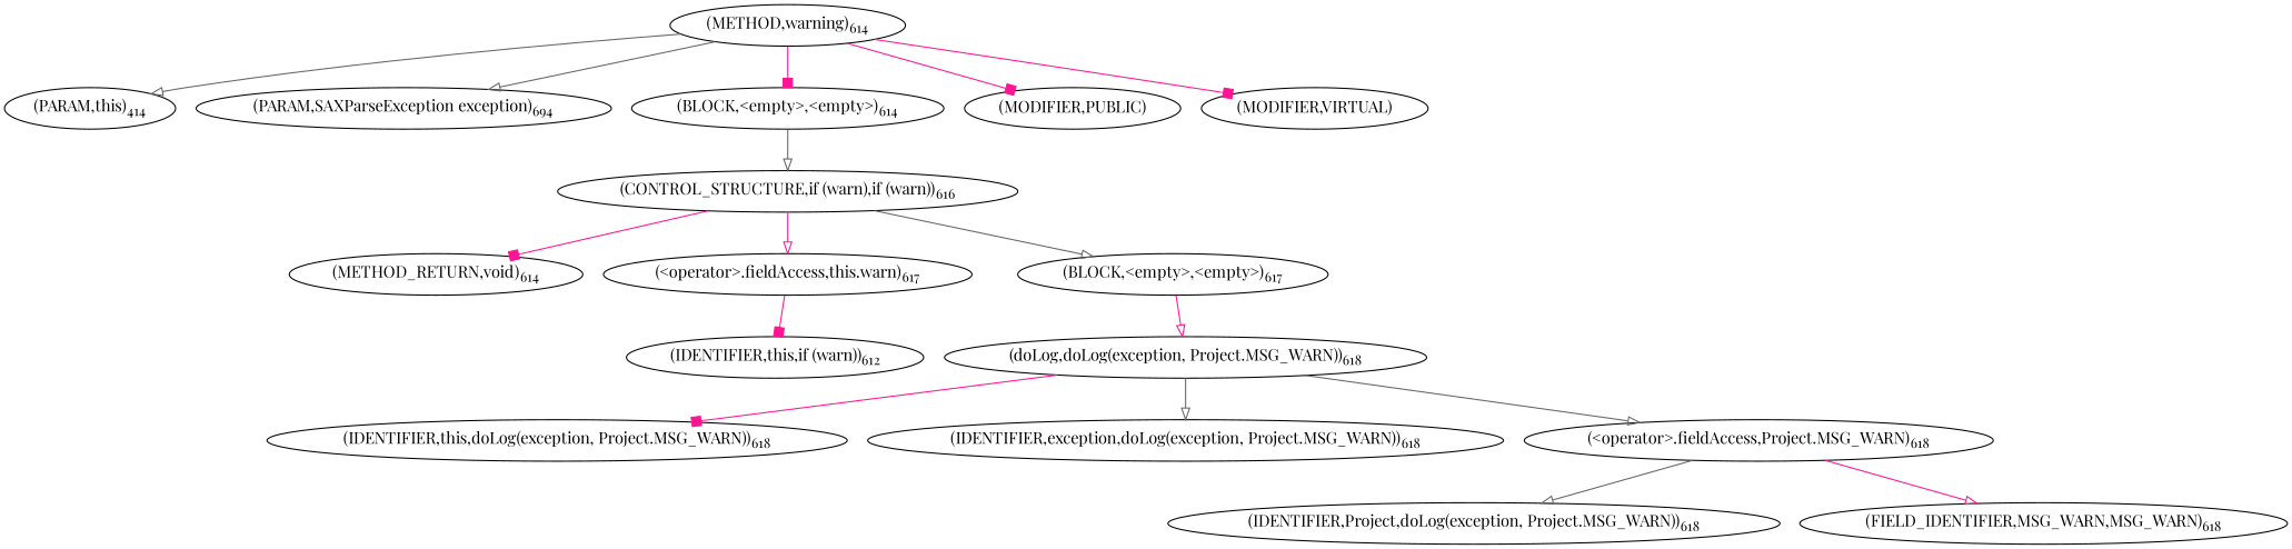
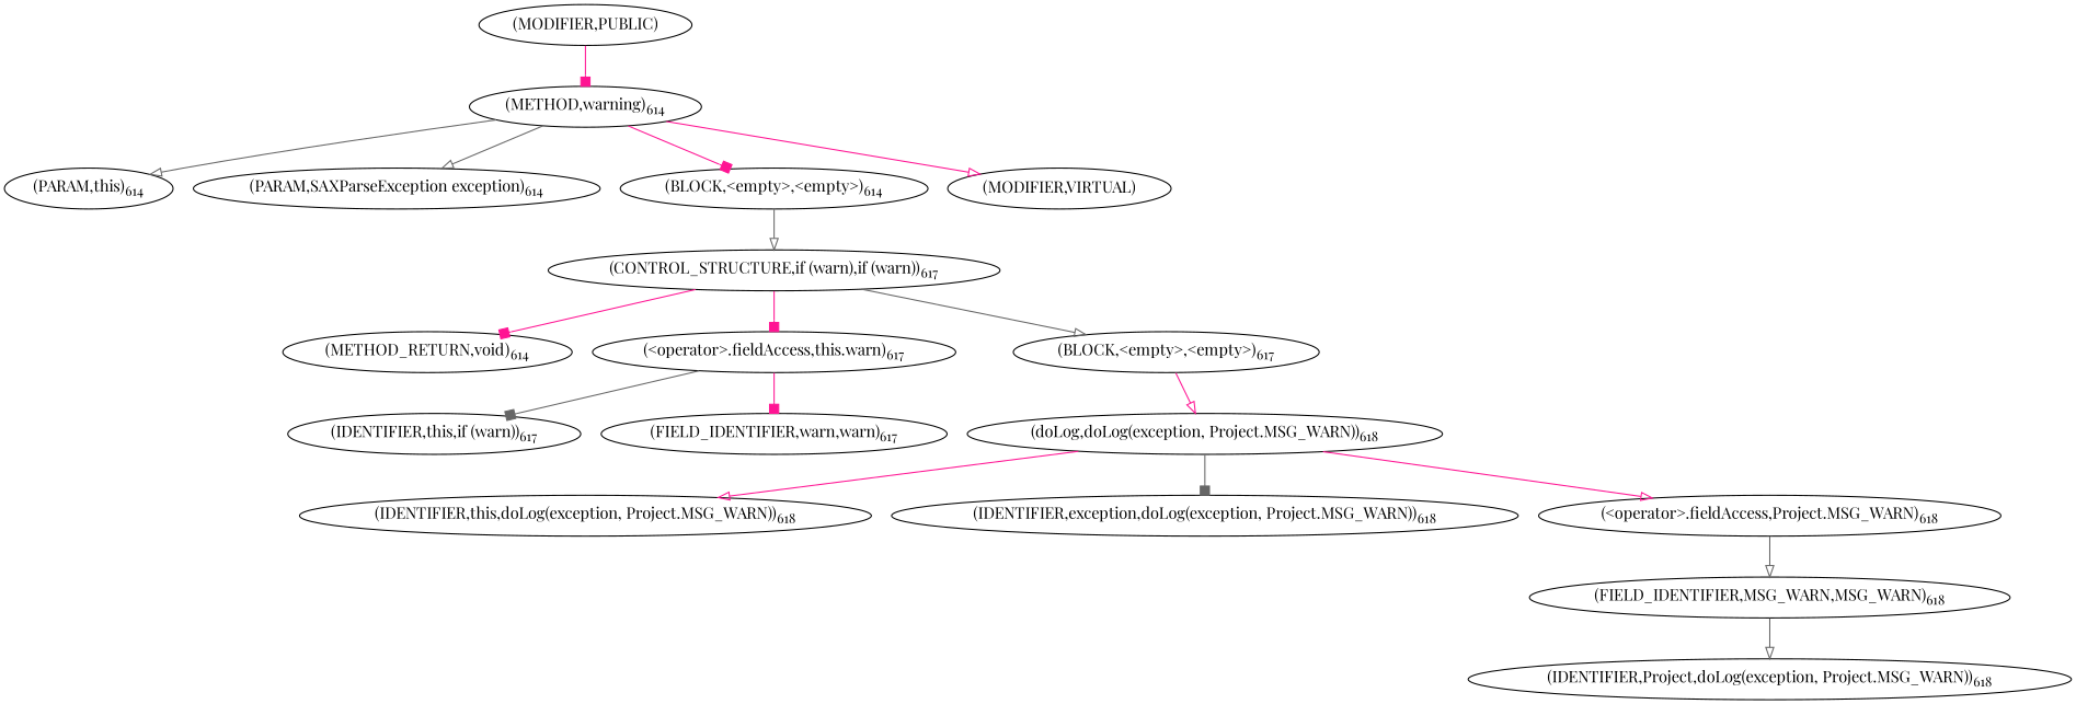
  digraph {
    fontname="Playfair Display"
    node [fontname="Playfair Display"]
    edge [arrowhead=onormal color=gray40 fontname="Playfair Display"]
    n1 [label=<(METHOD,warning)<SUB>614</SUB>>]
-   n2 [label=<(PARAM,this)<SUB>414</SUB>>]
-   n3 [label=<(PARAM,SAXParseException exception)<SUB>694</SUB>>]
+   n2 [label=<(PARAM,this)<SUB>614</SUB>>]
+   n3 [label=<(PARAM,SAXParseException exception)<SUB>614</SUB>>]
    n4 [label=<(BLOCK,&lt;empty&gt;,&lt;empty&gt;)<SUB>614</SUB>>]
    n5 [label=<(MODIFIER,PUBLIC)>]
    n6 [label=<(MODIFIER,VIRTUAL)>]
-   n7 [label=<(CONTROL_STRUCTURE,if (warn),if (warn))<SUB>616</SUB>>]
+   n7 [label=<(CONTROL_STRUCTURE,if (warn),if (warn))<SUB>617</SUB>>]
    n8 [label=<(METHOD_RETURN,void)<SUB>614</SUB>>]
    n9 [label=<(&lt;operator&gt;.fieldAccess,this.warn)<SUB>617</SUB>>]
    n10 [label=<(BLOCK,&lt;empty&gt;,&lt;empty&gt;)<SUB>617</SUB>>]
-   n11 [label=<(IDENTIFIER,this,if (warn))<SUB>612</SUB>>]
+   n11 [label=<(IDENTIFIER,this,if (warn))<SUB>617</SUB>>]
+   n12 [label=<(FIELD_IDENTIFIER,warn,warn)<SUB>617</SUB>>]
    n13 [label=<(doLog,doLog(exception, Project.MSG_WARN))<SUB>618</SUB>>]
    n14 [label=<(IDENTIFIER,this,doLog(exception, Project.MSG_WARN))<SUB>618</SUB>>]
    n15 [label=<(IDENTIFIER,exception,doLog(exception, Project.MSG_WARN))<SUB>618</SUB>>]
    n16 [label=<(&lt;operator&gt;.fieldAccess,Project.MSG_WARN)<SUB>618</SUB>>]
    n17 [label=<(IDENTIFIER,Project,doLog(exception, Project.MSG_WARN))<SUB>618</SUB>>]
    n18 [label=<(FIELD_IDENTIFIER,MSG_WARN,MSG_WARN)<SUB>618</SUB>>]
    n1 -> n2
    n1 -> n3
    n1 -> n4 [arrowhead=box color=deeppink]
-   n1 -> n5 [arrowhead=box color=deeppink]
-   n1 -> n6 [arrowhead=box color=deeppink]
+   n5 -> n1 [arrowhead=box color=deeppink]
+   n1 -> n6 [color=deeppink]
    n4 -> n7
    n7 -> n8 [arrowhead=box color=deeppink]
-   n7 -> n9 [color=deeppink]
+   n7 -> n9 [arrowhead=box color=deeppink]
    n7 -> n10
-   n9 -> n11 [arrowhead=box color=deeppink]
+   n9 -> n11 [arrowhead=box]
+   n9 -> n12 [arrowhead=box color=deeppink]
    n10 -> n13 [color=deeppink]
-   n13 -> n14 [arrowhead=box color=deeppink]
-   n13 -> n15
-   n13 -> n16
-   n16 -> n17
-   n16 -> n18 [color=deeppink]
+   n13 -> n14 [color=deeppink]
+   n13 -> n15 [arrowhead=box]
+   n13 -> n16 [color=deeppink]
+   n18 -> n17
+   n16 -> n18
  }
